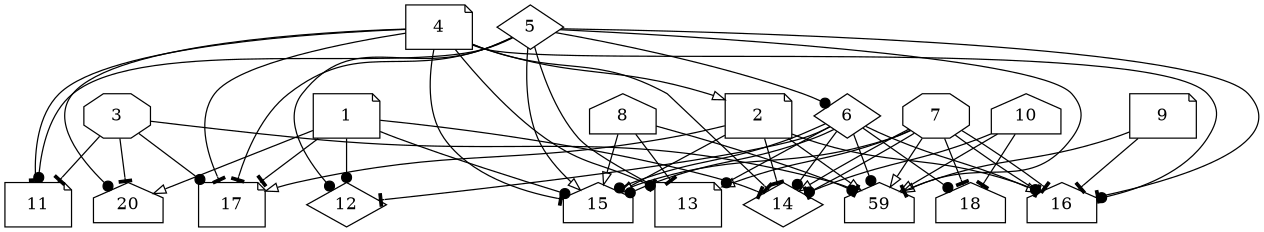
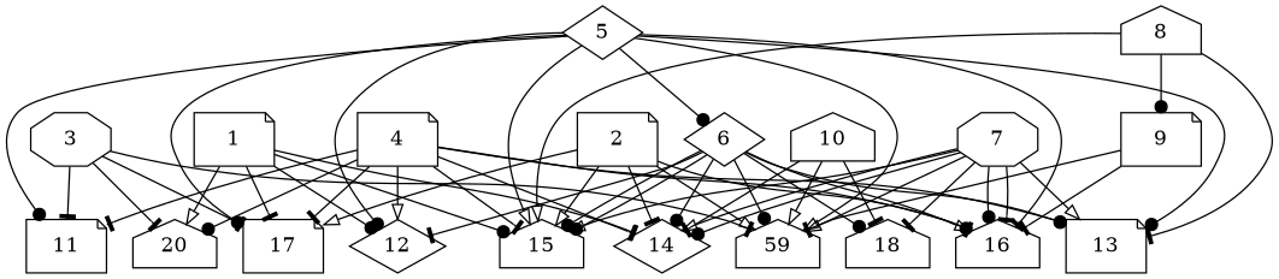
  digraph {
    node [alpha=0.04 shape=note]
    edge [arrowhead=tee]
    1 [alpha=0.17 expect_size=20410368]
    12 [alpha=0.12 expect_size=50756608 shape=diamond]
    14 [expect_size=20340736 shape=diamond]
    15 [alpha=0.13 expect_size=36107264 shape=house]
    17 [alpha=0.07 expect_size=10573824]
    20 [alpha=0.12 expect_size=41882624 shape=house]
    2 [alpha=0.03 expect_size=6449152]
    16 [alpha=0.13 expect_size=8936448 shape=house]
    n9 [alpha=0.13 expect_size=33599488 label=59 shape=house]
    3 [alpha=0.05 expect_size=16288768 shape=octagon]
    11 [alpha=0.14 expect_size=10740736]
    4 [alpha=0.07 expect_size=14707712]
    13 [alpha=0.09 expect_size=9500672]
    5 [alpha=0.08 expect_size=42198016 shape=diamond]
    6 [alpha=0.01 expect_size=30477312 shape=diamond]
    18 [alpha=0.10 expect_size=19400704 shape=house]
    7 [expect_size=36851712 shape=octagon]
    8 [alpha=0.06 expect_size=11334656 shape=house]
    9 [expect_size=6393856]
    10 [alpha=0.20 expect_size=19040256 shape=house]
    1 -> 12 [arrowhead=dot]
    1 -> 14
    1 -> 15 [arrowhead=dot]
    1 -> 17
    1 -> 20 [arrowhead=onormal]
    2 -> 14
    2 -> 15 [arrowhead=onormal]
    2 -> 17 [arrowhead=onormal]
    2 -> 16
    2 -> n9 [arrowhead=onormal]
    3 -> 17 [arrowhead=dot]
    3 -> 20
    3 -> n9
    3 -> 11
-   4 -> 2 [arrowhead=onormal]
+   4 -> 12 [arrowhead=onormal]
    4 -> 14
    4 -> 15
    4 -> 17
    4 -> 20 [arrowhead=dot]
    4 -> 16 [arrowhead=dot]
    4 -> 11
    4 -> 13 [arrowhead=dot]
    5 -> 12 [arrowhead=dot]
    5 -> 15 [arrowhead=onormal]
    5 -> 17
    5 -> 16
    5 -> n9 [arrowhead=onormal]
    5 -> 11 [arrowhead=dot]
-   5 -> 13
+   5 -> 13 [arrowhead=dot]
    5 -> 6 [arrowhead=dot]
    6 -> 12
    6 -> 14 [arrowhead=dot]
    6 -> 15 [arrowhead=dot]
    6 -> 15 [arrowhead=dot]
    6 -> 16 [arrowhead=onormal]
    6 -> n9 [arrowhead=dot]
    6 -> 13 [arrowhead=dot]
    6 -> 18 [arrowhead=dot]
    7 -> 14 [arrowhead=onormal]
    7 -> 14 [arrowhead=dot]
    7 -> 15 [arrowhead=onormal]
    7 -> 16 [arrowhead=dot]
    7 -> 16
    7 -> n9 [arrowhead=onormal]
    7 -> 13 [arrowhead=onormal]
    7 -> 18
    8 -> 15 [arrowhead=onormal]
-   8 -> n9 [arrowhead=dot]
+   8 -> 9 [arrowhead=dot]
    8 -> 13
    9 -> 16
    9 -> n9
    10 -> 14
    10 -> n9 [arrowhead=onormal]
    10 -> 18
  }
